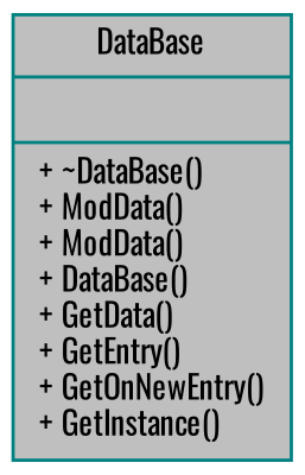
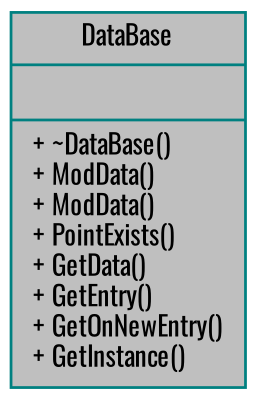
  digraph {
    fontname=Oswald
-   n1 [color=teal fillcolor=grey75 fontcolor=black fontname=Oswald fontsize=10 height=0.2 label="{DataBase\n||+ ~DataBase()\l+ ModData()\l+ ModData()\l+ DataBase()\l+ GetData()\l+ GetEntry()\l+ GetOnNewEntry()\l+ GetInstance()\l}" shape=record style=filled width=0.4]
+   n1 [color=teal fillcolor=grey75 fontcolor=black fontname=Oswald fontsize=10 height=0.2 label="{DataBase\n||+ ~DataBase()\l+ ModData()\l+ ModData()\l+ PointExists()\l+ GetData()\l+ GetEntry()\l+ GetOnNewEntry()\l+ GetInstance()\l}" shape=record style=filled width=0.4]
  }
